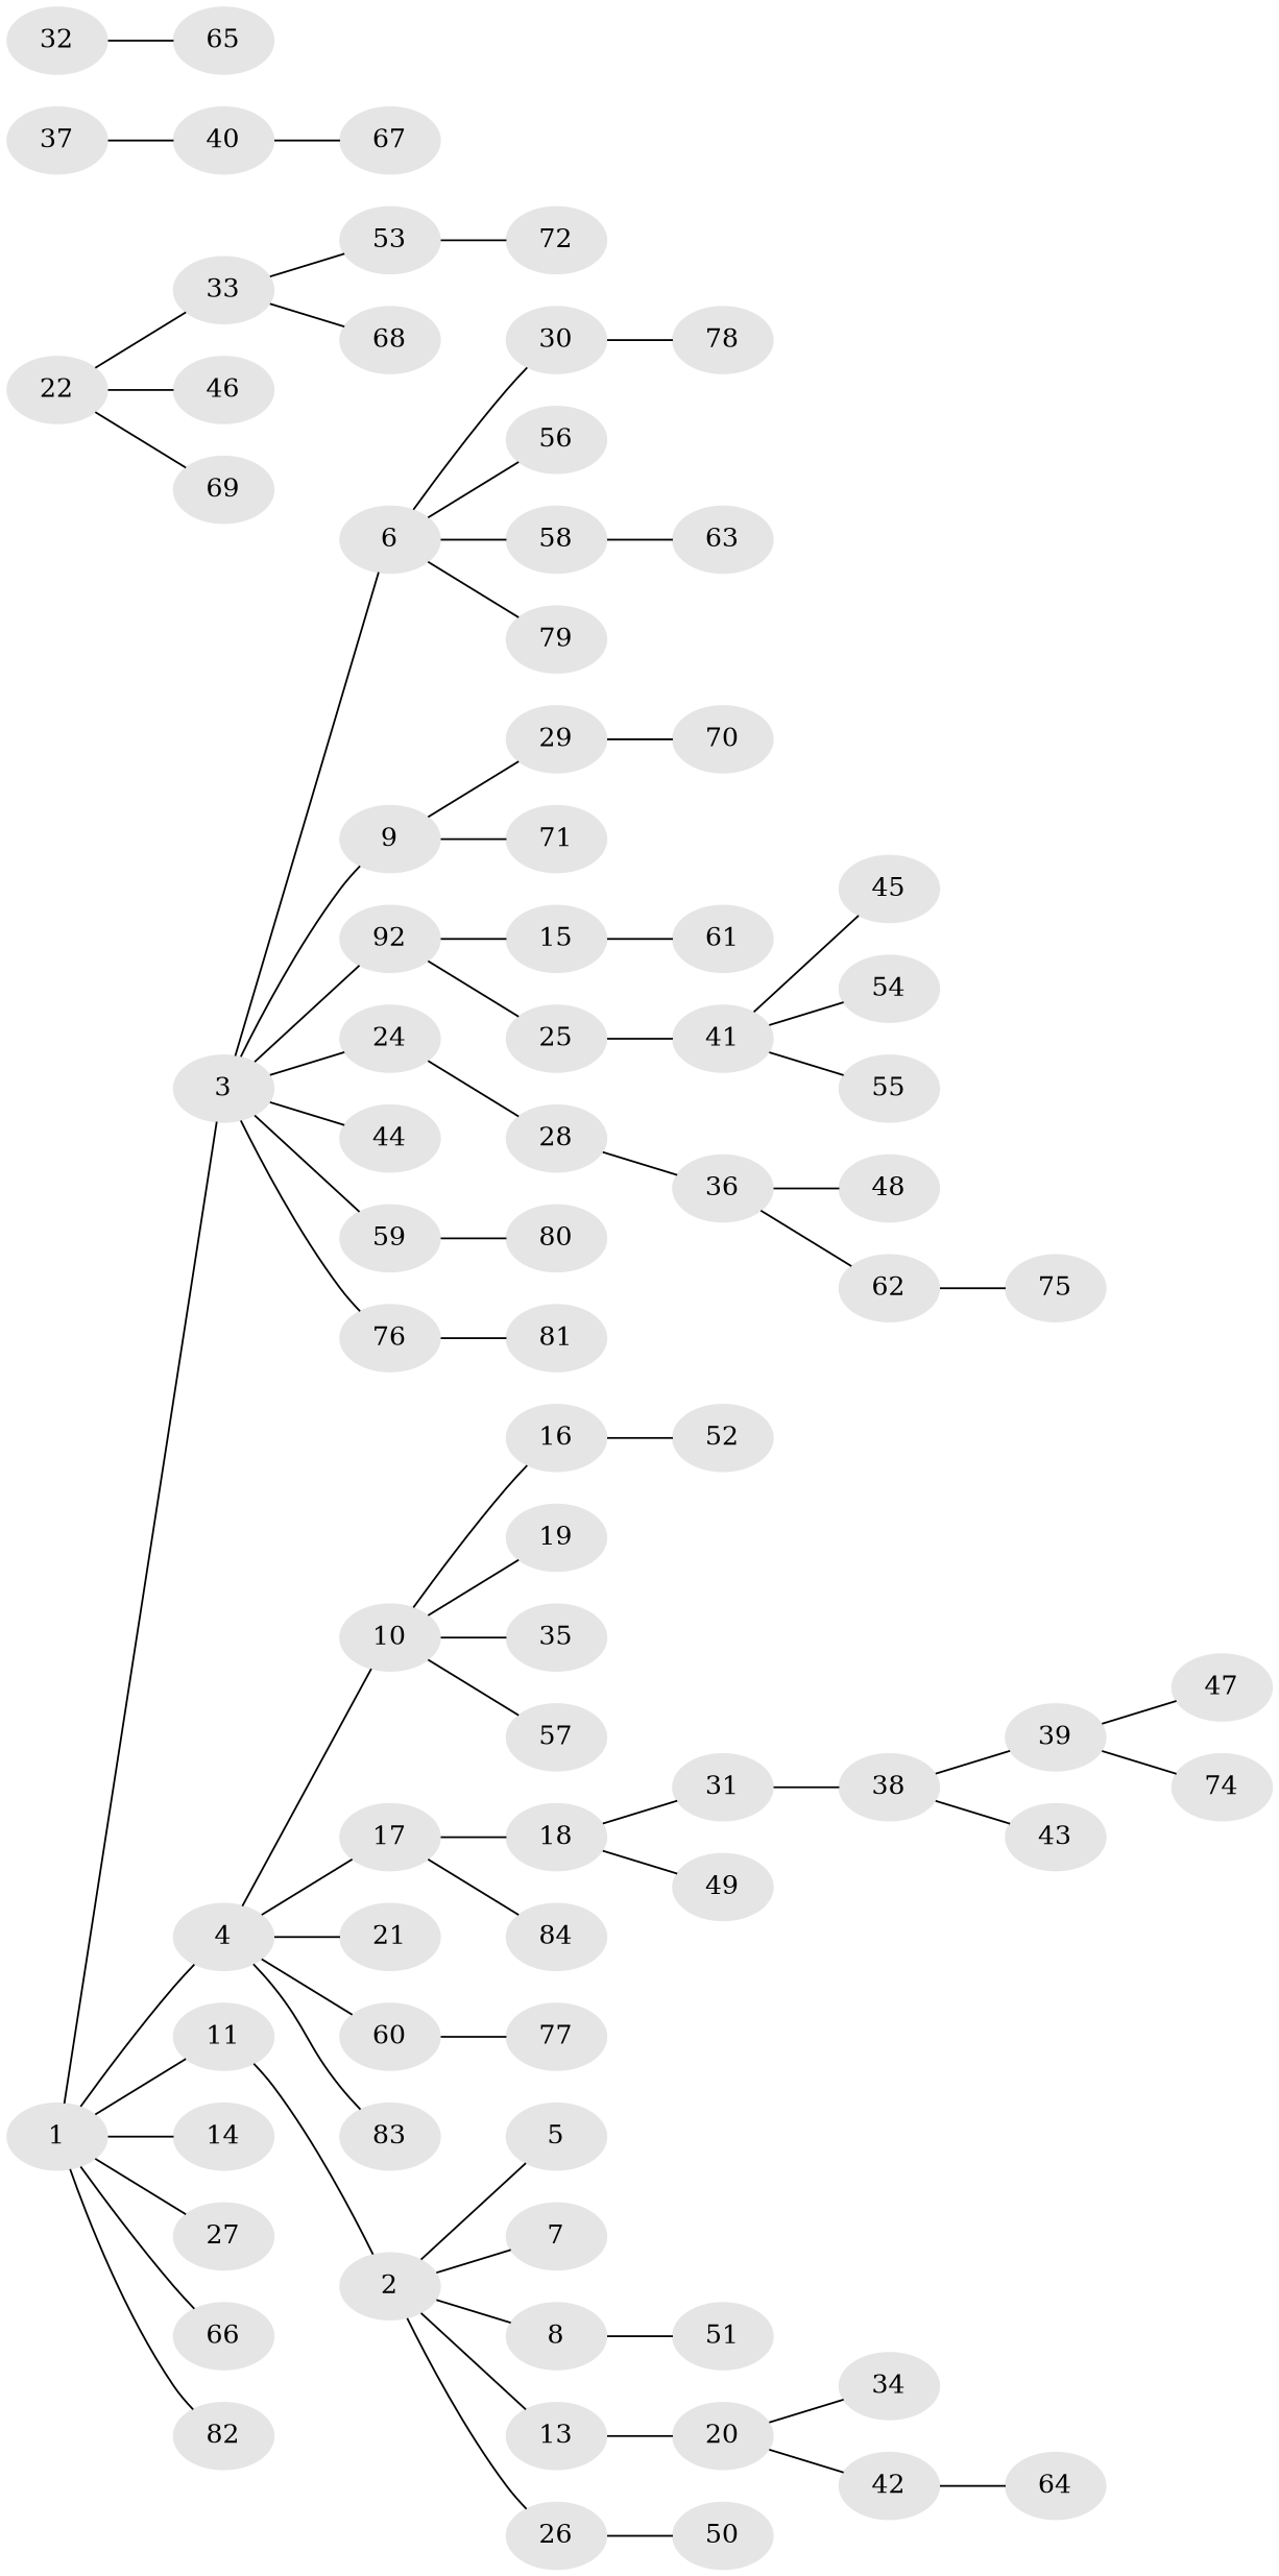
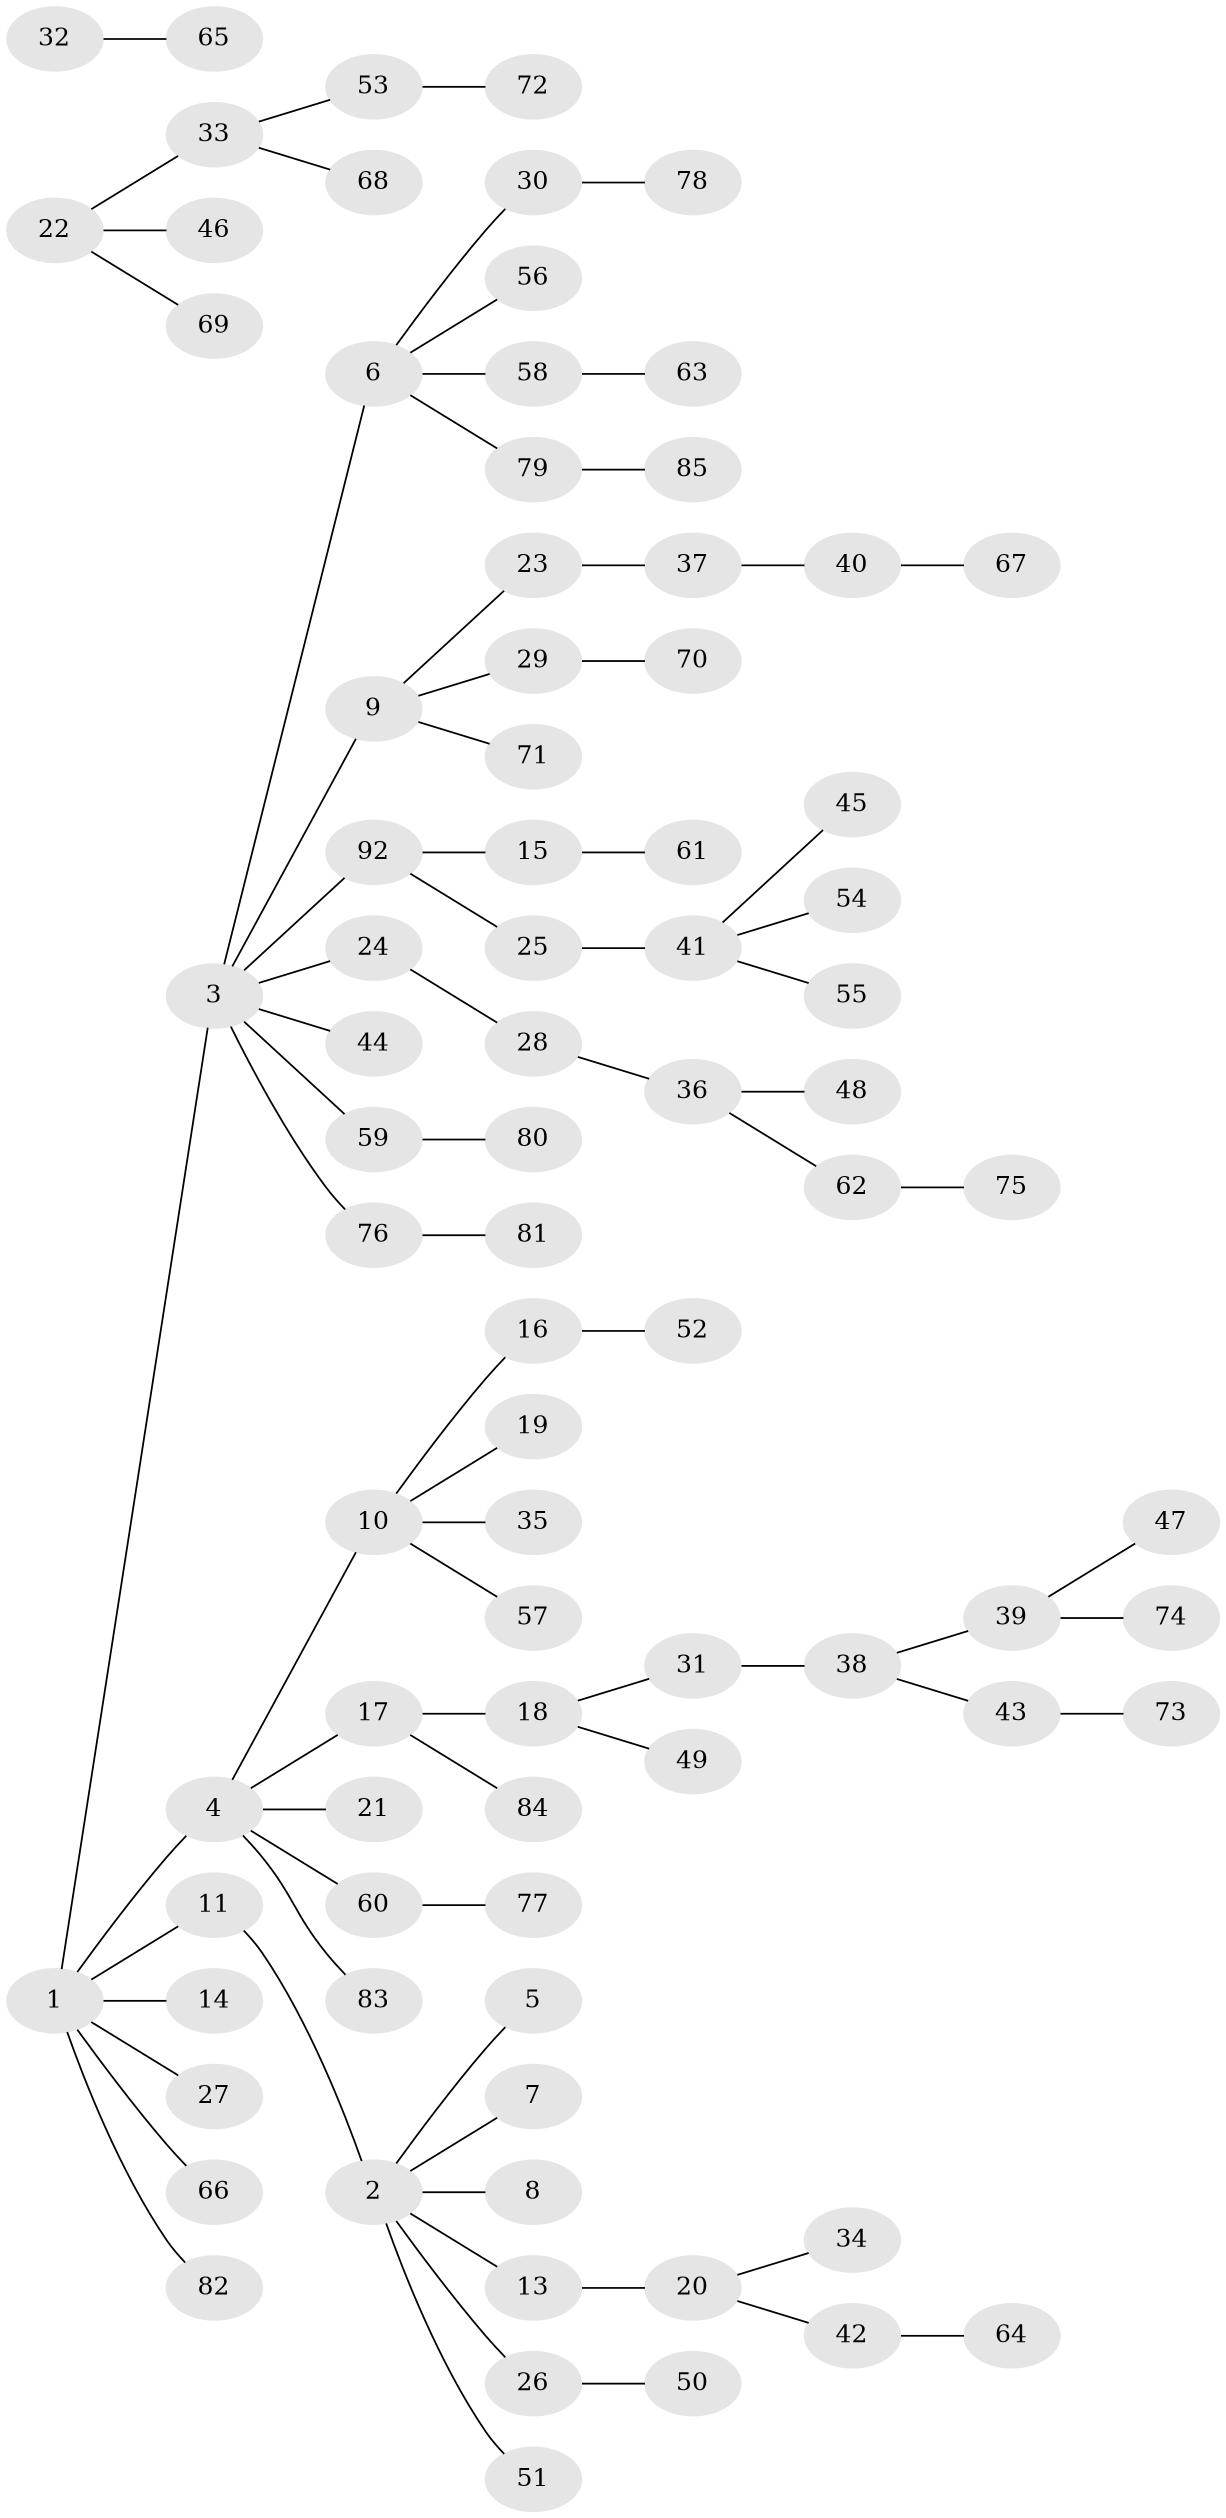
  graph {
    rankdir=LR
    node [color=gray90 style=filled]
    1
    3
    4
    11
    14
    27
    66
    82
    2
    5
    7
    8
    13
    26
    6
    9
    n17 [label=92]
    24
    44
    59
    76
    10
    17
    21
    60
    83
    51
    20
    50
    30
    56
    58
    79
+   23
    29
    71
    15
    25
    28
    80
    81
    16
    19
    35
    57
    18
    84
    77
    78
    63
+   85
    22
    33
    46
    69
    37
    70
    52
    61
    41
    34
    42
    31
    49
    38
    64
    53
    68
    40
    36
    32
    65
    45
    54
    55
    48
    62
    39
    43
    72
    75
    67
    47
    74
+   73
    1 -- 3
    1 -- 4
    1 -- 11
    1 -- 14
    1 -- 27
    1 -- 66
    1 -- 82
    3 -- 6
    3 -- 9
    3 -- n17
    3 -- 24
    3 -- 44
    3 -- 59
    3 -- 76
    4 -- 10
    4 -- 17
    4 -- 21
    4 -- 60
    4 -- 83
    11 -- 2
    2 -- 5
    2 -- 7
    2 -- 8
    2 -- 13
    2 -- 26
-   8 -- 51
+   2 -- 51
    13 -- 20
    26 -- 50
    6 -- 30
    6 -- 56
    6 -- 58
    6 -- 79
+   9 -- 23
    9 -- 29
    9 -- 71
    n17 -- 15
    n17 -- 25
    24 -- 28
    59 -- 80
    76 -- 81
    10 -- 16
    10 -- 19
    10 -- 35
    10 -- 57
    17 -- 18
    17 -- 84
    60 -- 77
    20 -- 34
    20 -- 42
    30 -- 78
    58 -- 63
+   79 -- 85
+   23 -- 37
    29 -- 70
    15 -- 61
    25 -- 41
    28 -- 36
    16 -- 52
    18 -- 31
    18 -- 49
    22 -- 33
    22 -- 46
    22 -- 69
    33 -- 53
    33 -- 68
    37 -- 40
    41 -- 45
    41 -- 54
    41 -- 55
    42 -- 64
    31 -- 38
    38 -- 39
    38 -- 43
    53 -- 72
    40 -- 67
    36 -- 48
    36 -- 62
    32 -- 65
    62 -- 75
    39 -- 47
    39 -- 74
+   43 -- 73
  }
